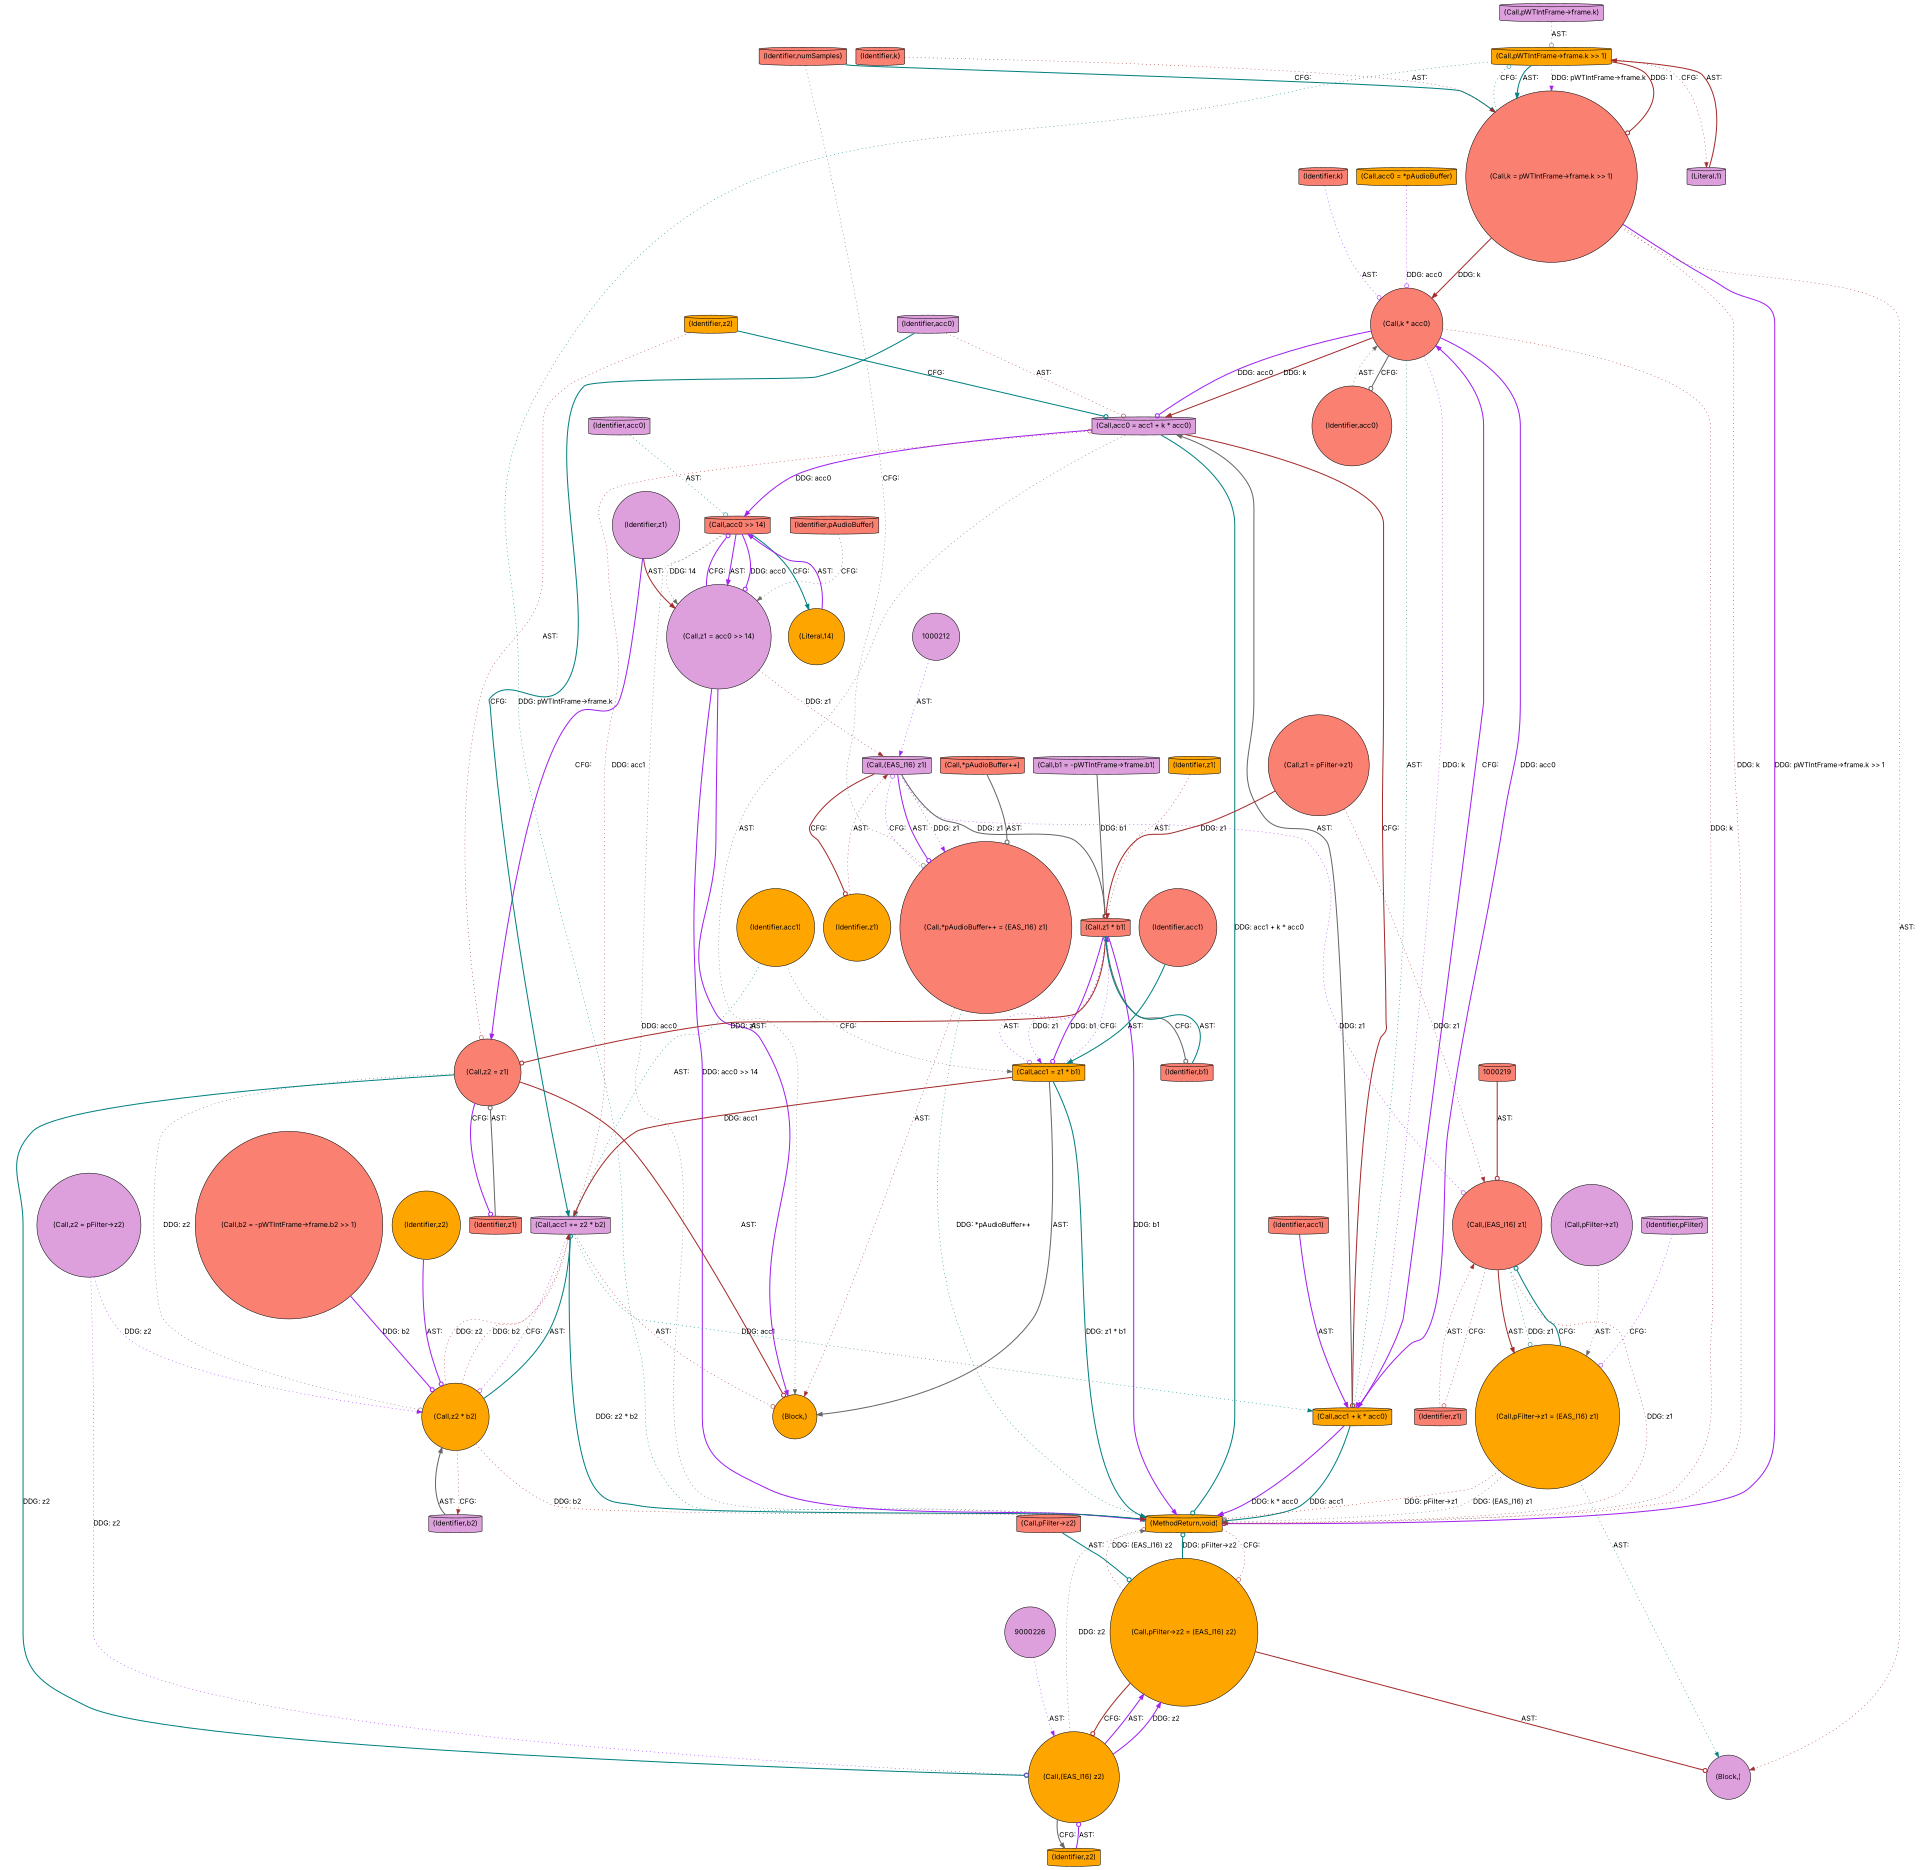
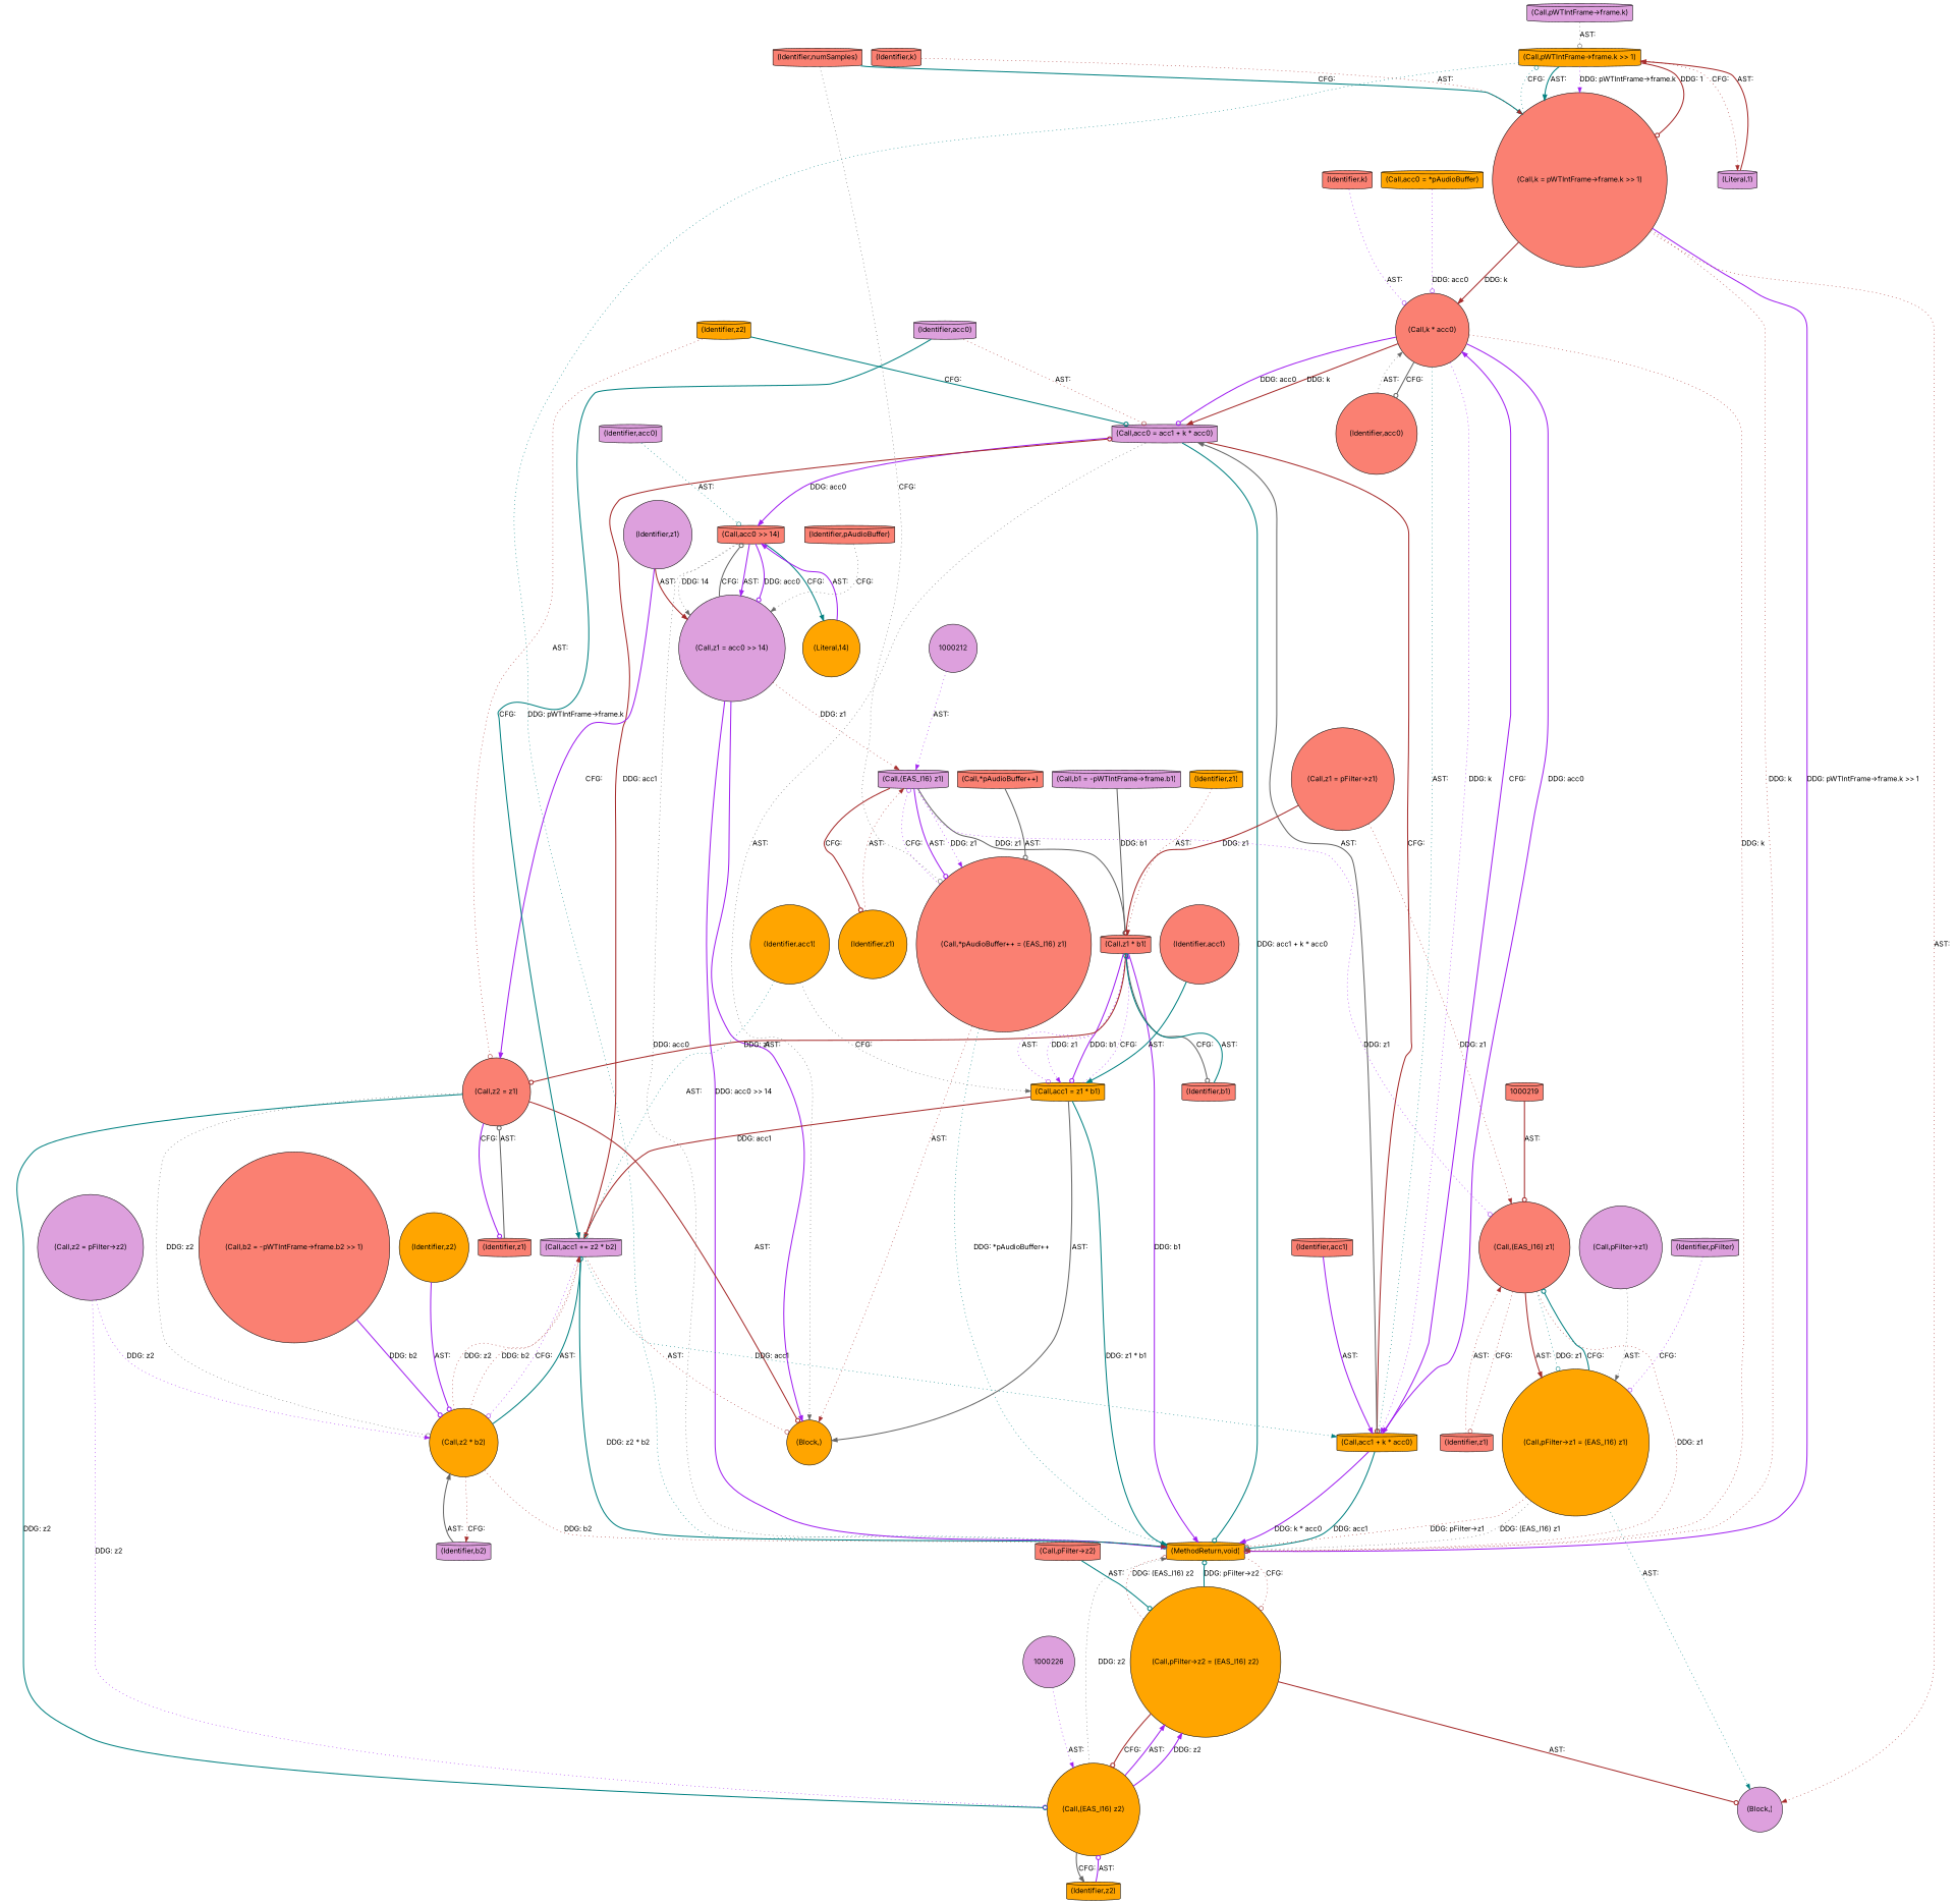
  digraph {
    fontname=Inter
    node [fillcolor=salmon fontname=Inter shape=cylinder style=filled]
    edge [arrowhead=normal color=brown fontname=Inter style=bold]
    n1 [fillcolor=orange label="(Call,pWTIntFrame->frame.k >> 1)"]
    n2 [label="(Call,k = pWTIntFrame->frame.k >> 1)" shape=circle]
    n3 [fillcolor=orange label="(MethodReturn,void)"]
    n4 [fillcolor=plum label="(Literal,1)"]
    n5 [label="(Call,k * acc0)" shape=circle]
    n6 [fillcolor=plum label="(Block,)" shape=circle]
    n7 [fillcolor=orange label="(Call,pFilter->z2 = (EAS_I16) z2)" shape=circle]
    n8 [fillcolor=plum label="(Call,acc0 = acc1 + k * acc0)"]
    n9 [fillcolor=orange label="(Call,acc1 + k * acc0)"]
    n10 [label="(Identifier,acc0)" shape=circle]
    n11 [label="(Call,acc0 >> 14)"]
    n12 [fillcolor=orange label="(Block,)" shape=circle]
    n13 [fillcolor=plum label="(Call,z1 = acc0 >> 14)" shape=circle]
    n14 [fillcolor=orange label="(Literal,14)" shape=circle]
    n15 [fillcolor=plum label="(Call,(EAS_I16) z1)"]
    n16 [label="(Call,z1 * b1)"]
    n17 [label="(Call,*pAudioBuffer++ = (EAS_I16) z1)" shape=circle]
    n18 [label="(Call,(EAS_I16) z1)" shape=circle]
    n19 [fillcolor=orange label="(Identifier,z1)" shape=circle]
    n20 [fillcolor=orange label="(Call,acc1 = z1 * b1)"]
    n21 [label="(Call,z2 = z1)" shape=circle]
    n22 [label="(Identifier,b1)"]
    n23 [fillcolor=orange label="(Call,pFilter->z1 = (EAS_I16) z1)" shape=circle]
    n24 [label="(Identifier,z1)"]
    n25 [fillcolor=plum label="(Call,acc1 += z2 * b2)"]
    n26 [fillcolor=orange label="(Call,z2 * b2)" shape=circle]
    n27 [fillcolor=orange label="(Call,(EAS_I16) z2)" shape=circle]
    n28 [label="(Identifier,z1)"]
    n29 [fillcolor=plum label="(Identifier,b2)"]
    n30 [fillcolor=orange label="(Identifier,z2)"]
    n31 [label="(Identifier,acc1)"]
    n32 [fillcolor=plum label="(Call,z2 = pFilter->z2)" shape=circle]
    n33 [fillcolor=orange label="(Identifier,z2)"]
    n34 [label="(Identifier,acc1)" shape=circle]
    n35 [fillcolor=plum label="(Call,pWTIntFrame->frame.k)"]
    n36 [label="(Call,b2 = -pWTIntFrame->frame.b2 >> 1)" shape=circle]
    n37 [fillcolor=plum label="(Identifier,z1)" shape=circle]
    n38 [label="(Identifier,numSamples)"]
    n39 [fillcolor=plum label="(Identifier,pFilter)"]
    n40 [fillcolor=plum label="(Call,b1 = -pWTIntFrame->frame.b1)"]
    n41 [fillcolor=orange label="(Identifier,z2)" shape=circle]
    n42 [fillcolor=orange label="(Identifier,z1)"]
    n43 [label="(Call,pFilter->z2)"]
    n44 [label="(Identifier,k)"]
    n45 [fillcolor=plum label="(Identifier,acc0)"]
    n46 [fillcolor=orange label="(Call,acc0 = *pAudioBuffer)"]
    n47 [label="(Call,z1 = pFilter->z1)" shape=circle]
    n48 [fillcolor=orange label="(Identifier,acc1)" shape=circle]
    n49 [label="(Identifier,k)"]
    n50 [label="(Call,*pAudioBuffer++)"]
    n51 [fillcolor=plum label="(Identifier,acc0)"]
    n52 [label="(Identifier,pAudioBuffer)"]
    n53 [fillcolor=plum label="(Call,pFilter->z1)" shape=circle]
    1000212 [fillcolor=plum shape=circle]
-   1000226 [fillcolor=plum shape=circle label=9000226]
+   1000226 [fillcolor=plum shape=circle]
    1000219
    n1 -> n2 [color=teal label="AST: "]
    n1 -> n2 [color=purple label="DDG: pWTIntFrame->frame.k" style=dotted]
    n1 -> n2 [arrowhead=odot label="DDG: 1"]
    n1 -> n3 [color=teal label="DDG: pWTIntFrame->frame.k" style=dotted]
    n1 -> n4 [label="CFG: " style=dotted]
    n2 -> n1 [arrowhead=odot color=teal label="CFG: " style=dotted]
    n2 -> n3 [label="DDG: k" style=dotted]
    n2 -> n3 [arrowhead=odot color=purple label="DDG: pWTIntFrame->frame.k >> 1"]
    n2 -> n5 [label="DDG: k"]
    n2 -> n6 [label="AST: " style=dotted]
    n3 -> n7 [arrowhead=odot label="CFG: " style=dotted]
    n4 -> n1 [label="AST: "]
    n5 -> n3 [arrowhead=odot label="DDG: k" style=dotted]
    n5 -> n8 [label="DDG: k"]
    n5 -> n8 [arrowhead=odot color=purple label="DDG: acc0"]
    n5 -> n9 [arrowhead=odot color=teal label="AST: " style=dotted]
    n5 -> n9 [color=purple label="DDG: k" style=dotted]
    n5 -> n9 [color=purple label="DDG: acc0"]
    n5 -> n10 [arrowhead=odot color=gray40 label="CFG: "]
    n7 -> n3 [arrowhead=odot label="DDG: (EAS_I16) z2" style=dotted]
    n7 -> n3 [arrowhead=odot color=teal label="DDG: pFilter->z2"]
    n7 -> n6 [arrowhead=odot label="AST: "]
    n7 -> n27 [arrowhead=odot label="CFG: "]
    n8 -> n3 [arrowhead=odot color=teal label="DDG: acc1 + k * acc0"]
    n8 -> n9 [arrowhead=odot label="CFG: "]
    n8 -> n11 [color=purple label="DDG: acc0"]
    n8 -> n12 [color=gray40 label="AST: " style=dotted]
    n9 -> n3 [color=purple label="DDG: k * acc0"]
    n9 -> n3 [arrowhead=odot color=teal label="DDG: acc1"]
    n9 -> n5 [color=purple label="CFG: "]
    n9 -> n8 [color=gray40 label="AST: "]
    n10 -> n5 [color=gray40 label="AST: " style=dotted]
    n11 -> n3 [arrowhead=odot color=gray40 label="DDG: acc0" style=dotted]
    n11 -> n13 [color=purple label="AST: "]
    n11 -> n13 [arrowhead=odot color=purple label="DDG: acc0"]
    n11 -> n13 [color=gray40 label="DDG: 14" style=dotted]
    n11 -> n14 [color=teal label="CFG: "]
    n13 -> n3 [color=purple label="DDG: acc0 >> 14"]
-   n13 -> n11 [arrowhead=odot color=purple label="CFG: "]
+   n13 -> n11 [arrowhead=odot color=gray40 label="CFG: "]
    n13 -> n12 [color=purple label="AST: "]
    n13 -> n15 [label="DDG: z1" style=dotted]
    n14 -> n11 [color=purple label="AST: "]
    n15 -> n16 [arrowhead=odot color=gray40 label="DDG: z1"]
    n15 -> n17 [arrowhead=odot color=purple label="AST: "]
    n15 -> n17 [color=purple label="DDG: z1" style=dotted]
    n15 -> n18 [arrowhead=odot color=purple label="DDG: z1" style=dotted]
    n15 -> n19 [arrowhead=odot label="CFG: "]
    n16 -> n3 [color=purple label="DDG: b1"]
    n16 -> n20 [arrowhead=odot color=purple label="AST: " style=dotted]
    n16 -> n20 [color=purple label="DDG: z1" style=dotted]
    n16 -> n20 [arrowhead=odot color=purple label="DDG: b1"]
    n16 -> n21 [arrowhead=odot label="DDG: z1"]
    n16 -> n22 [arrowhead=odot color=gray40 label="CFG: "]
    n17 -> n3 [color=teal label="DDG: *pAudioBuffer++" style=dotted]
    n17 -> n12 [label="AST: " style=dotted]
    n17 -> n15 [arrowhead=odot color=purple label="CFG: " style=dotted]
    n18 -> n3 [label="DDG: z1" style=dotted]
    n18 -> n23 [label="AST: "]
    n18 -> n23 [arrowhead=odot color=teal label="DDG: z1" style=dotted]
    n18 -> n24 [arrowhead=odot label="CFG: " style=dotted]
    n19 -> n15 [label="AST: " style=dotted]
    n20 -> n3 [color=teal label="DDG: z1 * b1"]
    n20 -> n12 [color=gray40 label="AST: "]
    n20 -> n16 [color=purple label="CFG: " style=dotted]
    n20 -> n25 [label="DDG: acc1"]
    n21 -> n12 [arrowhead=odot label="AST: "]
    n21 -> n26 [arrowhead=odot color=gray40 label="DDG: z2" style=dotted]
    n21 -> n27 [arrowhead=odot color=teal label="DDG: z2"]
    n21 -> n28 [arrowhead=odot color=purple label="CFG: "]
    n22 -> n16 [arrowhead=odot color=teal label="AST: "]
    n23 -> n3 [arrowhead=odot color=gray40 label="DDG: (EAS_I16) z1" style=dotted]
    n23 -> n3 [arrowhead=odot label="DDG: pFilter->z1" style=dotted]
    n23 -> n6 [color=teal label="AST: " style=dotted]
    n23 -> n18 [arrowhead=odot color=teal label="CFG: "]
    n24 -> n18 [label="AST: " style=dotted]
    n25 -> n3 [arrowhead=odot color=teal label="DDG: z2 * b2"]
-   n25 -> n8 [arrowhead=odot label="DDG: acc1" style=dotted]
+   n25 -> n8 [arrowhead=odot label="DDG: acc1"]
    n25 -> n9 [color=teal label="DDG: acc1" style=dotted]
    n25 -> n12 [arrowhead=odot label="AST: " style=dotted]
    n25 -> n26 [arrowhead=odot color=purple label="CFG: " style=dotted]
    n26 -> n3 [label="DDG: b2" style=dotted]
    n26 -> n25 [arrowhead=odot color=teal label="AST: "]
    n26 -> n25 [label="DDG: z2" style=dotted]
    n26 -> n25 [label="DDG: b2" style=dotted]
    n26 -> n29 [label="CFG: " style=dotted]
    n27 -> n3 [color=gray40 label="DDG: z2" style=dotted]
    n27 -> n7 [color=purple label="AST: "]
    n27 -> n7 [color=purple label="DDG: z2"]
    n27 -> n30 [color=gray40 label="CFG: "]
    n28 -> n21 [arrowhead=odot color=gray40 label="AST: "]
    n29 -> n26 [color=gray40 label="AST: "]
    n30 -> n27 [arrowhead=odot color=purple label="AST: "]
    n31 -> n9 [color=purple label="AST: "]
    n32 -> n26 [color=purple label="DDG: z2" style=dotted]
    n32 -> n27 [arrowhead=odot color=purple label="DDG: z2" style=dotted]
    n33 -> n8 [arrowhead=odot color=teal label="CFG: "]
    n33 -> n21 [arrowhead=odot label="AST: " style=dotted]
    n34 -> n20 [color=teal label="AST: "]
    n35 -> n1 [arrowhead=odot color=gray40 label="AST: " style=dotted]
    n36 -> n26 [arrowhead=odot color=purple label="DDG: b2"]
    n37 -> n13 [label="AST: "]
    n37 -> n21 [color=purple label="CFG: "]
    n38 -> n2 [color=teal label="CFG: "]
    n38 -> n17 [arrowhead=odot color=gray40 label="CFG: " style=dotted]
    n39 -> n23 [arrowhead=odot color=purple label="CFG: " style=dotted]
    n40 -> n16 [arrowhead=odot color=gray40 label="DDG: b1"]
    n41 -> n26 [arrowhead=odot color=purple label="AST: "]
    n42 -> n16 [label="AST: " style=dotted]
    n43 -> n7 [arrowhead=odot color=teal label="AST: "]
    n44 -> n5 [arrowhead=odot color=purple label="AST: " style=dotted]
    n45 -> n8 [arrowhead=odot label="AST: " style=dotted]
    n45 -> n25 [color=teal label="CFG: "]
    n46 -> n5 [arrowhead=odot color=purple label="DDG: acc0" style=dotted]
    n47 -> n16 [arrowhead=odot label="DDG: z1"]
    n47 -> n18 [label="DDG: z1" style=dotted]
    n48 -> n20 [color=gray40 label="CFG: " style=dotted]
    n48 -> n25 [arrowhead=odot color=teal label="AST: " style=dotted]
    n49 -> n2 [label="AST: " style=dotted]
    n50 -> n17 [arrowhead=odot color=gray40 label="AST: "]
    n51 -> n11 [arrowhead=odot color=teal label="AST: " style=dotted]
    n52 -> n13 [color=gray40 label="CFG: " style=dotted]
    n53 -> n23 [color=gray40 label="AST: " style=dotted]
    1000212 -> n15 [color=purple label="AST: " style=dotted]
    1000226 -> n27 [color=purple label="AST: " style=dotted]
    1000219 -> n18 [arrowhead=odot label="AST: "]
  }
